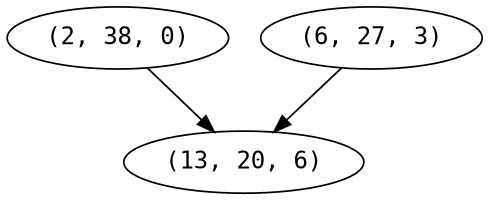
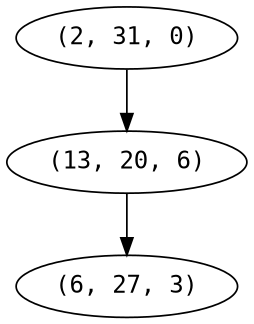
  digraph {
    fontname="DejaVu Sans Mono"
    node [fontname="DejaVu Sans Mono"]
    edge [fontname="DejaVu Sans Mono"]
-   "(2, 31, 0)" [label="(2, 38, 0)"]
+   "(2, 31, 0)"
    "(13, 20, 6)"
    "(6, 27, 3)"
    "(2, 31, 0)" -> "(13, 20, 6)"
-   "(6, 27, 3)" -> "(13, 20, 6)"
+   "(13, 20, 6)" -> "(6, 27, 3)"
  }
